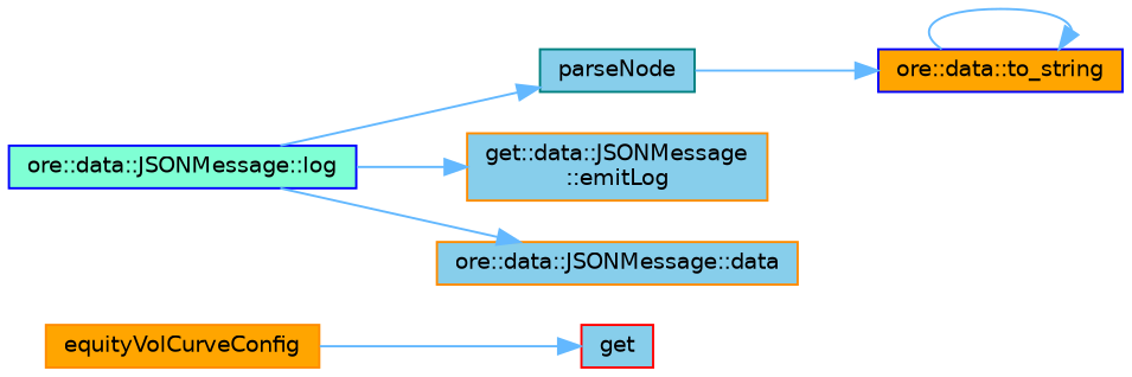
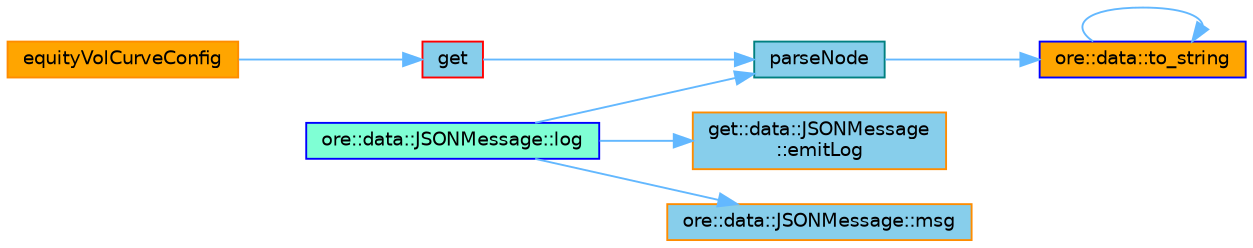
  digraph {
    rankdir=LR
    node [color=darkorange fillcolor=skyblue fontname=Helvetica fontsize=10 shape=box style=filled]
    edge [color=steelblue1 fontname=Helvetica fontsize=10 labelfontname=Helvetica labelfontsize=10 style=solid]
    n1 [fillcolor=orange fontcolor=black height=0.2 label=equityVolCurveConfig width=0.4]
    n2 [color=red height=0.2 label=get width=0.4]
    n3 [color=teal height=0.2 label=parseNode width=0.4]
    n4 [color=blue fillcolor=orange height=0.2 label="ore::data::to_string" width=0.4]
    n5 [color=blue fillcolor=aquamarine height=0.2 label="ore::data::JSONMessage::log" width=0.4]
    n6 [height=0.2 label="get::data::JSONMessage\l::emitLog" width=0.4]
-   n7 [height=0.2 label="ore::data::JSONMessage::data" width=0.4]
+   n7 [height=0.2 label="ore::data::JSONMessage::msg" width=0.4]
    n1 -> n2
+   n2 -> n3
    n3 -> n4
    n4 -> n4
    n5 -> n3
    n5 -> n6
    n5 -> n7
  }
